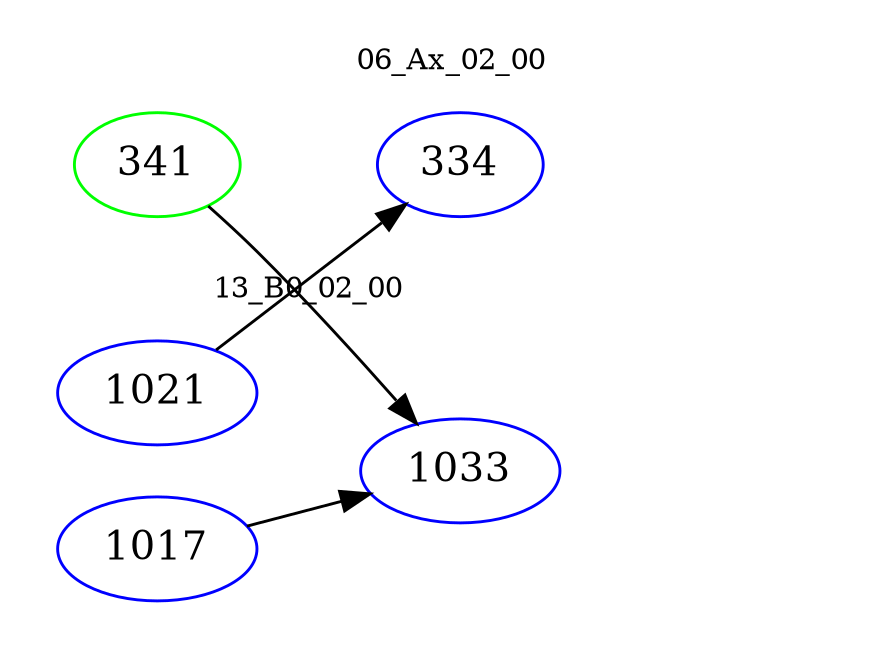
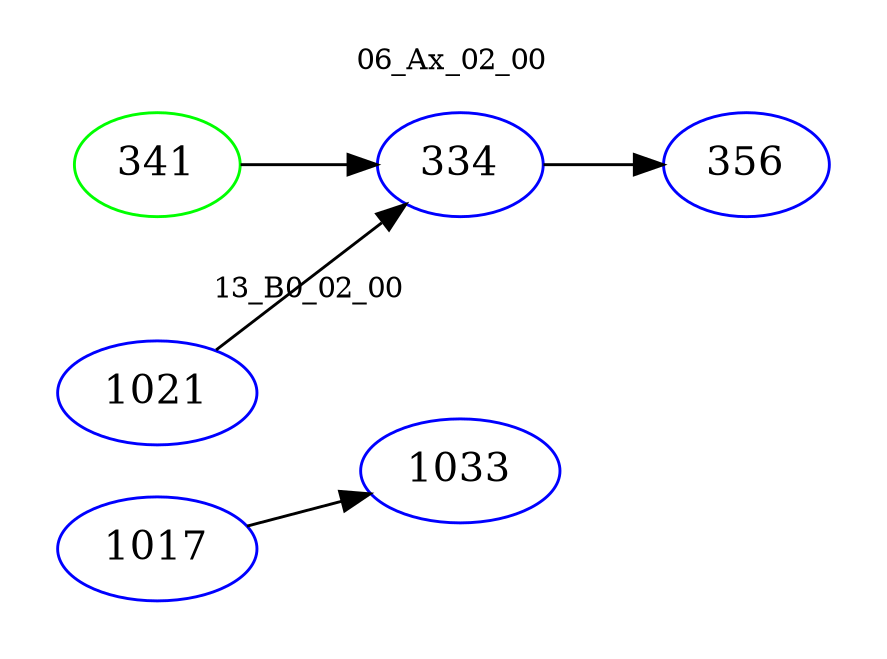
  digraph {
    rankdir=LR
    node [color=blue]
    edge [color=black]
    n1 [color=green label=341]
    n2 [label=334]
+   n3 [label=356]
    n4 [label=1021]
    n5 [label=1017]
    n6 [label=1033]
    subgraph cluster_1 {
      color=white
      fontsize=10
      label="06_Ax_02_00"
      n1
      n2
+     n3
    }
    subgraph cluster_2 {
      color=white
      fontsize=10
      label="13_B0_02_00"
      n4
      n5
      n6
    }
-   n1 -> n6
+   n1 -> n2
+   n2 -> n3
    n4 -> n2
    n5 -> n6
  }
